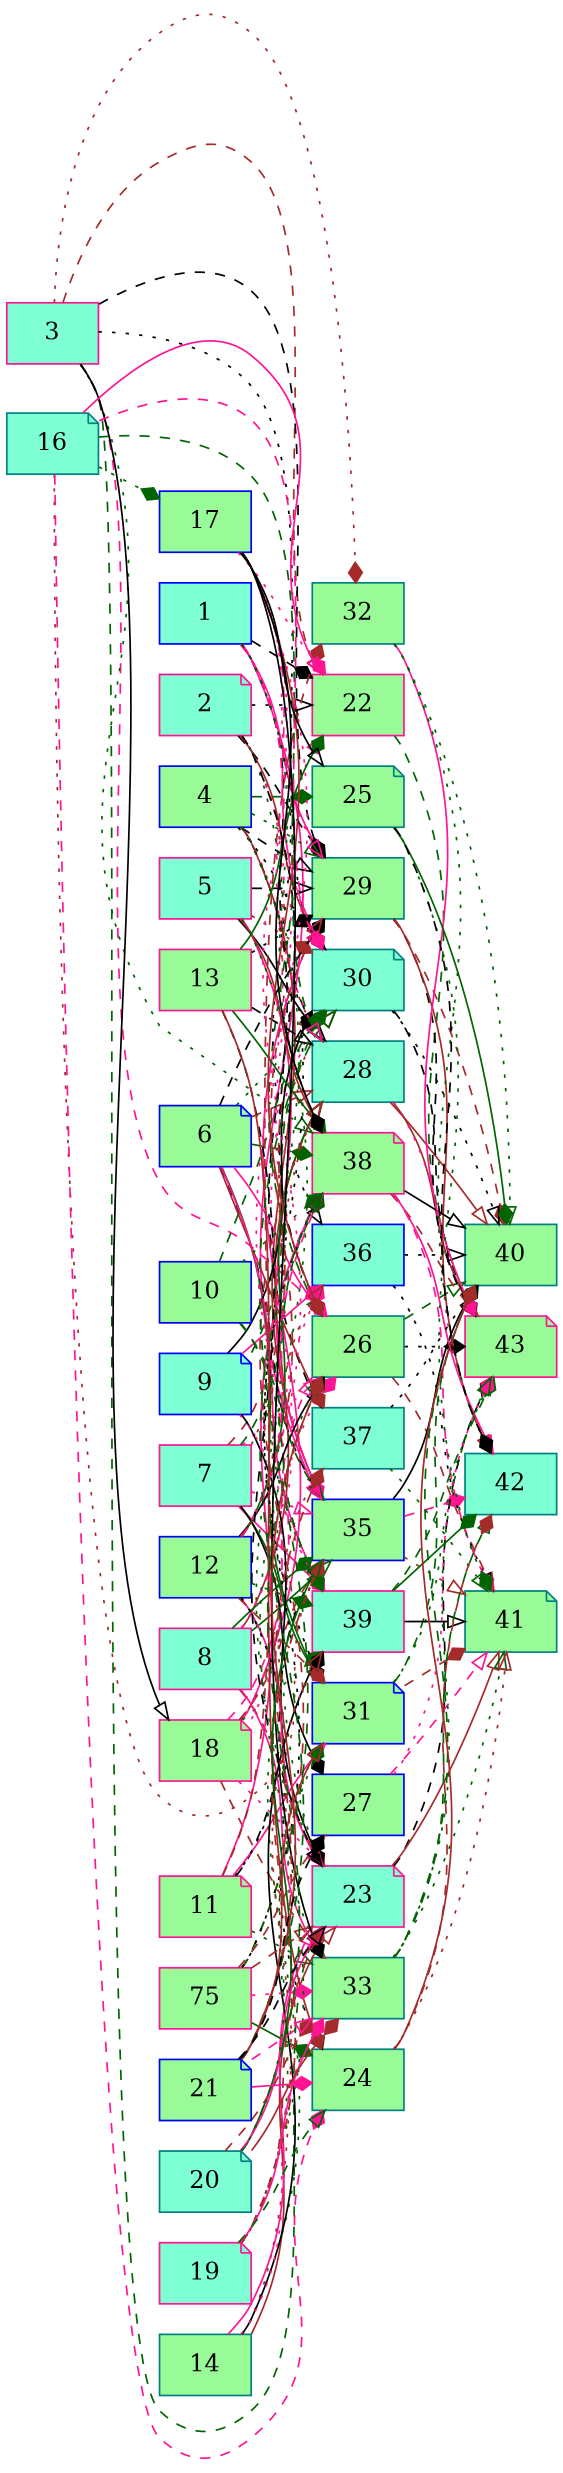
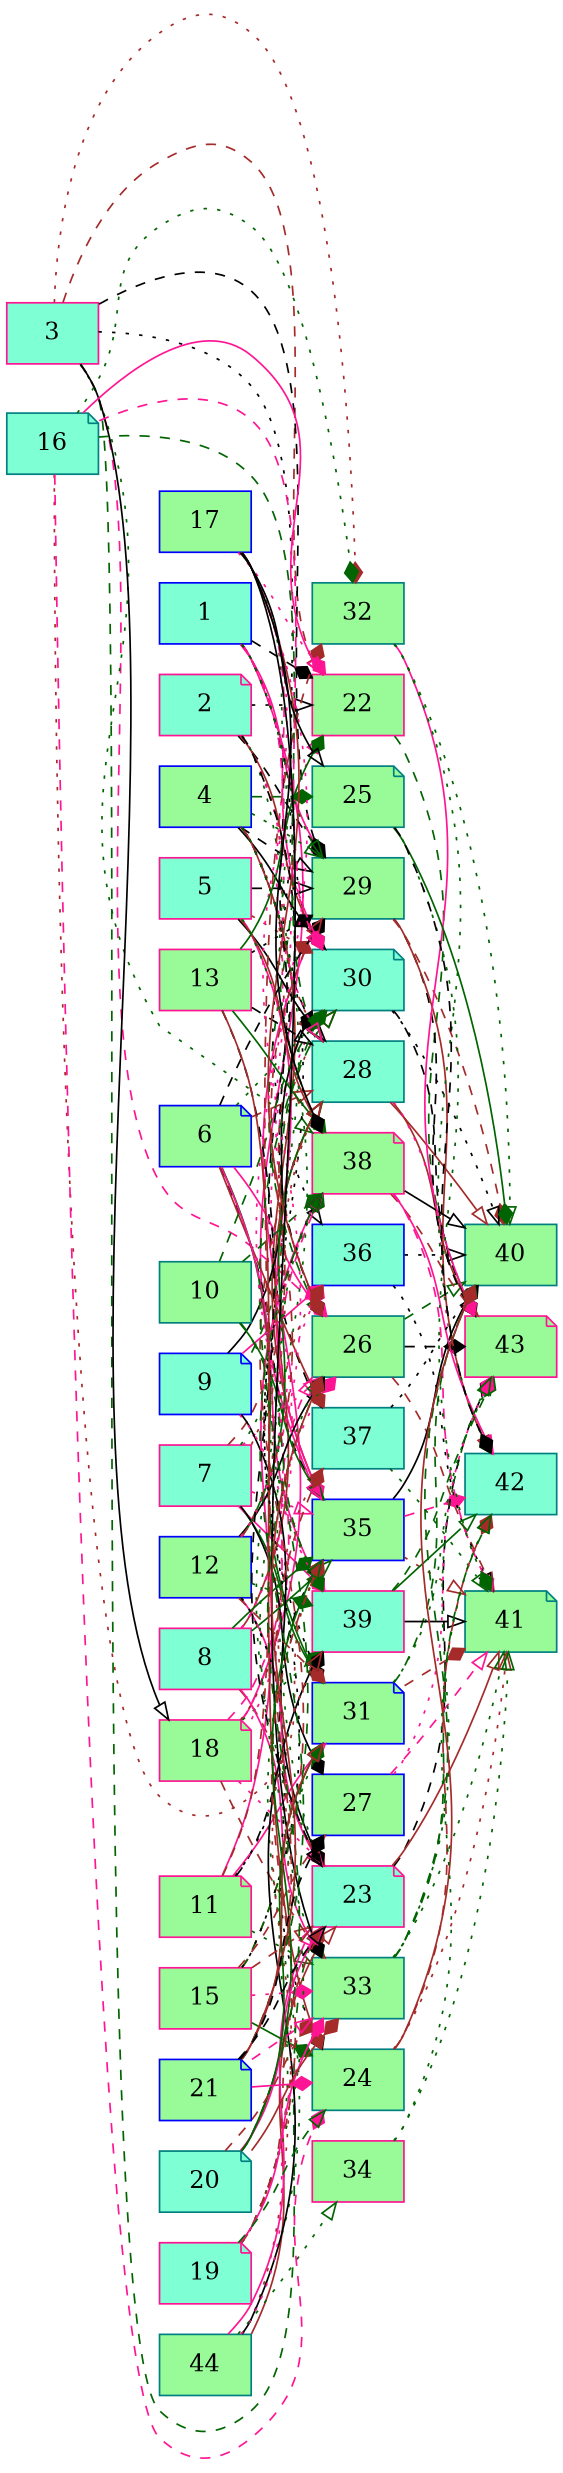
  digraph {
    rankdir=LR
    node [alpha=0.09 color=deeppink fillcolor=palegreen shape=box style=filled]
    edge [arrowhead=onormal color=darkgreen style=dashed]
    1 [alpha=0.14 color=blue expect_size=5964150689494267904 fillcolor=aquamarine]
    22 [alpha=0.19 expect_size=8870334029296932864]
    26 [color=teal expect_size=3235323037034488832]
    28 [alpha=0.15 color=teal expect_size=4671900274656520192 fillcolor=aquamarine]
    29 [alpha=0.08 color=teal expect_size=22717139019979740]
    30 [alpha=0.13 color=teal expect_size=7457585228961430528 fillcolor=aquamarine shape=note]
    35 [alpha=0.14 color=blue expect_size=254544043446336576]
    36 [alpha=0.17 color=blue expect_size=39381154065781080 fillcolor=aquamarine]
    38 [alpha=0.11 expect_size=7952467658692150427648 shape=note]
    43 [expect_size=78265431559623409664 shape=note]
    41 [alpha=0.08 color=teal expect_size=1839641337865581 shape=note]
    40 [color=teal expect_size=5818837388734879744]
    42 [alpha=0.05 color=teal expect_size=433637611347109184 fillcolor=aquamarine]
    2 [alpha=0.18 expect_size=589048772707460579328 fillcolor=aquamarine shape=note]
    23 [alpha=0.18 expect_size=38448232448290632 fillcolor=aquamarine shape=note]
    37 [alpha=0.11 color=teal expect_size=8432764470625180672 fillcolor=aquamarine]
    3 [alpha=0.14 expect_size=34857015985875728 fillcolor=aquamarine]
    32 [alpha=0.05 color=teal expect_size=672548693291114752]
    18 [alpha=0.07 expect_size=41690283775579864 shape=note]
    31 [alpha=0.11 color=blue expect_size=8346379601240458240 shape=note]
    4 [alpha=0.03 color=blue expect_size=10470076087903774048256]
    25 [alpha=0.04 color=teal expect_size=16014890560510502 shape=note]
    39 [alpha=0.10 expect_size=2087175555166333042688 fillcolor=aquamarine]
    5 [alpha=0.13 expect_size=9340554940221055041536 fillcolor=aquamarine]
    6 [alpha=0.07 color=blue expect_size=124454733797637750784 shape=note]
    7 [alpha=0.06 expect_size=181996019405403616 fillcolor=aquamarine]
    27 [alpha=0.03 color=blue expect_size=3546982683301545]
    8 [alpha=0.06 expect_size=4874922544247112704 fillcolor=aquamarine]
    33 [alpha=0.13 color=teal expect_size=55865553254696080]
    9 [alpha=0.15 color=blue expect_size=4172455910521012486144 fillcolor=aquamarine shape=note]
-   10 [alpha=0.10 color=blue expect_size=3040497580747985408]
+   10 [alpha=0.10 color=teal expect_size=3040497580747985408]
    11 [alpha=0.02 expect_size=1197561528247597924352 shape=note]
    12 [color=blue expect_size=6954627266407342080]
    24 [alpha=0.04 color=teal expect_size=3390673505948142592]
    13 [alpha=0.16 expect_size=72028566691584752]
-   14 [alpha=0.10 color=teal expect_size=1583590476612698368]
-   15 [alpha=0.11 expect_size=90946397304933760 label=75]
+   14 [alpha=0.10 color=teal expect_size=1583590476612698368 label=44]
+   34 [alpha=0.12 expect_size=64182370765664376]
+   15 [alpha=0.11 expect_size=90946397304933760]
    16 [alpha=0.12 color=teal expect_size=5566653067629286 fillcolor=aquamarine shape=note]
    17 [alpha=0.05 color=blue expect_size=62927321799762096]
    19 [alpha=0.06 expect_size=5854900420661804531712 fillcolor=aquamarine shape=note]
    20 [alpha=0.13 color=teal expect_size=185641602933330496 fillcolor=aquamarine shape=note]
    21 [alpha=0.15 color=blue expect_size=361545056887016512 shape=note]
    1 -> 22 [arrowhead=diamond color=black]
    1 -> 26
    1 -> 28 [color=black]
    1 -> 29 [arrowhead=diamond color=deeppink style=solid]
    1 -> 30 [arrowhead=diamond color=deeppink]
    1 -> 35 [color=deeppink style=solid]
    1 -> 36 [color=black style=dotted]
    1 -> 38 [arrowhead=diamond style=dotted]
    22 -> 43 [arrowhead=diamond]
-   26 -> 43 [arrowhead=diamond color=black style=dotted]
+   26 -> 43 [arrowhead=diamond color=black]
    26 -> 41 [color=brown]
    26 -> 40
    28 -> 43 [arrowhead=diamond color=brown style=solid]
    28 -> 40 [color=brown style=solid]
    28 -> 42 [color=deeppink style=dotted]
    29 -> 43 [color=black]
    29 -> 40 [arrowhead=diamond color=brown]
    29 -> 42 [color=brown style=solid]
    30 -> 43 [arrowhead=diamond color=black]
    30 -> 40 [color=black style=dotted]
    35 -> 41 [color=brown style=dotted]
    35 -> 40 [arrowhead=diamond color=black style=solid]
    35 -> 42 [arrowhead=diamond color=deeppink]
    36 -> 41 [color=black style=dotted]
    36 -> 40 [color=black style=dotted]
    38 -> 43 [color=brown]
    38 -> 41 [arrowhead=diamond color=deeppink]
    38 -> 40 [color=black style=solid]
    38 -> 42 [color=deeppink style=solid]
    2 -> 22 [color=black style=dotted]
    2 -> 26 [arrowhead=diamond color=deeppink style=dotted]
    2 -> 28 [color=brown style=dotted]
    2 -> 29 [arrowhead=diamond color=black]
    2 -> 30 [arrowhead=diamond color=brown style=solid]
    2 -> 38 [arrowhead=diamond color=deeppink style=dotted]
    2 -> 23 [arrowhead=diamond style=dotted]
    2 -> 37 [color=black]
    23 -> 43 [arrowhead=diamond color=black]
    23 -> 41 [color=brown style=solid]
    37 -> 41 [style=dotted]
    37 -> 40 [arrowhead=diamond color=black style=dotted]
    3 -> 22 [color=brown]
    3 -> 26 [arrowhead=diamond color=deeppink]
    3 -> 29 [arrowhead=diamond color=black]
    3 -> 30 [color=black style=dotted]
    3 -> 38 [style=dotted]
    3 -> 23
    3 -> 32 [arrowhead=diamond color=brown style=dotted]
    3 -> 18 [color=black style=solid]
    32 -> 43 [arrowhead=diamond color=deeppink style=solid]
    32 -> 40 [style=dotted]
    32 -> 42 [arrowhead=diamond style=dotted]
    18 -> 26 [arrowhead=diamond color=deeppink style=dotted]
    18 -> 26 [color=deeppink]
    18 -> 29 [color=deeppink style=solid]
-   18 -> 35 [color=brown]
    18 -> 38 [arrowhead=diamond color=deeppink]
    18 -> 23 [color=deeppink style=dotted]
    18 -> 37 [color=brown style=dotted]
    18 -> 39 [arrowhead=diamond style=dotted]
    18 -> 33 [color=brown]
    31 -> 43 [style=dotted]
    31 -> 41 [arrowhead=diamond color=brown]
    31 -> 40 [arrowhead=diamond]
    4 -> 26 [arrowhead=diamond color=black]
    4 -> 29 [color=black]
    4 -> 29 [style=dotted]
-   4 -> 30 [color=black style=dotted]
+   4 -> 30 [color=black style=solid]
    4 -> 35 [arrowhead=diamond color=brown style=solid]
    4 -> 38 [arrowhead=diamond color=brown style=dotted]
    4 -> 31 [arrowhead=diamond color=black style=dotted]
    4 -> 25 [arrowhead=diamond]
    4 -> 39 [style=dotted]
    25 -> 41 [arrowhead=diamond style=dotted]
    25 -> 40 [arrowhead=diamond style=solid]
    25 -> 42 [arrowhead=diamond color=black]
    39 -> 43 [arrowhead=diamond]
    39 -> 41 [color=black style=solid]
-   39 -> 42 [arrowhead=diamond style=solid]
+   39 -> 42 [style=solid]
    5 -> 28 [color=black style=solid]
    5 -> 29 [color=black]
    5 -> 30 [arrowhead=diamond color=brown style=dotted]
    5 -> 35 [arrowhead=diamond color=deeppink style=solid]
    5 -> 38 [arrowhead=diamond color=brown style=solid]
    5 -> 23 [style=dotted]
    6 -> 26 [color=deeppink style=solid]
    6 -> 28 [color=brown]
    6 -> 29 [arrowhead=diamond color=black]
    6 -> 30 [arrowhead=diamond style=dotted]
    6 -> 35 [color=black]
-   6 -> 38 [arrowhead=diamond]
    6 -> 37 [arrowhead=diamond color=brown style=solid]
    6 -> 31 [style=solid]
    6 -> 39 [arrowhead=diamond color=deeppink style=solid]
    7 -> 26 [color=deeppink style=dotted]
    7 -> 30 [color=brown style=dotted]
    7 -> 30 [color=brown]
    7 -> 35 [color=deeppink style=dotted]
-   7 -> 38 [arrowhead=diamond]
+   7 -> 38 [arrowhead=diamond style=dotted]
    7 -> 31 [style=solid]
    7 -> 39 [arrowhead=diamond color=deeppink style=solid]
    7 -> 27 [arrowhead=diamond color=black style=solid]
    27 -> 43 [arrowhead=diamond color=deeppink style=dotted]
    27 -> 41 [color=deeppink]
    8 -> 28 [color=brown style=solid]
    8 -> 30 [color=deeppink style=dotted]
    8 -> 35 [style=solid]
    8 -> 35 [arrowhead=diamond style=solid]
    8 -> 36 [arrowhead=diamond color=deeppink style=dotted]
    8 -> 23 [arrowhead=diamond color=brown]
    8 -> 33 [color=deeppink style=solid]
    33 -> 43 [style=dotted]
    33 -> 41 [style=dotted]
    33 -> 40 [arrowhead=diamond]
    33 -> 42
    9 -> 30
    9 -> 30 [arrowhead=diamond color=black style=solid]
    9 -> 36 [arrowhead=diamond color=deeppink style=solid]
    9 -> 23 [arrowhead=diamond color=black style=solid]
    9 -> 39 [arrowhead=diamond color=deeppink style=dotted]
    10 -> 30
-   10 -> 35
-   10 -> 38 [arrowhead=diamond style=dotted]
+   10 -> 35 [style=solid]
+   10 -> 38 [arrowhead=diamond]
    10 -> 39 [arrowhead=diamond]
    11 -> 35 [color=black]
    11 -> 38 [color=deeppink style=solid]
    11 -> 32 [arrowhead=diamond color=brown]
    11 -> 31 [color=deeppink style=solid]
    11 -> 39 [arrowhead=diamond color=black style=dotted]
    11 -> 33 [style=dotted]
    12 -> 22 [color=deeppink style=dotted]
    12 -> 26 [arrowhead=diamond color=black style=solid]
    12 -> 28 [style=solid]
    12 -> 29 [color=brown]
-   12 -> 36 [color=brown style=dotted]
-   12 -> 38 [color=deeppink]
+   12 -> 36 [arrowhead=diamond color=brown style=dotted]
+   12 -> 38 [color=deeppink style=dotted]
    12 -> 23 [color=deeppink style=solid]
    12 -> 31 [arrowhead=diamond color=brown]
    12 -> 39 [arrowhead=diamond style=dotted]
    12 -> 33 [arrowhead=diamond style=dotted]
    12 -> 24 [arrowhead=diamond color=black style=dotted]
    24 -> 41 [color=brown style=dotted]
    24 -> 40 [arrowhead=diamond color=brown style=solid]
    24 -> 42 [arrowhead=diamond color=brown]
    13 -> 22 [arrowhead=diamond style=solid]
    13 -> 28 [color=black]
    13 -> 29 [arrowhead=diamond color=black style=dotted]
    13 -> 38 [arrowhead=diamond style=solid]
    13 -> 23 [color=black]
    13 -> 24 [arrowhead=diamond color=brown style=solid]
    14 -> 28 [color=brown style=dotted]
    14 -> 35 [arrowhead=diamond style=dotted]
    14 -> 23 [color=brown style=solid]
    14 -> 23 [color=deeppink style=solid]
    14 -> 39 [color=black style=solid]
    14 -> 33 [color=deeppink style=dotted]
+   14 -> 34 [style=dotted]
+   34 -> 41 [style=dotted]
+   34 -> 42 [style=dotted]
    15 -> 28 [color=brown]
    15 -> 30 [arrowhead=diamond]
    15 -> 38 [color=black style=dotted]
    15 -> 23 [color=brown]
    15 -> 27 [color=brown]
    15 -> 33 [arrowhead=diamond color=deeppink style=dotted]
    15 -> 24 [arrowhead=diamond style=solid]
    16 -> 22 [color=deeppink style=solid]
    16 -> 28
    16 -> 30 [color=deeppink]
    16 -> 35 [arrowhead=diamond color=brown style=dotted]
-   16 -> 17 [arrowhead=diamond style=dotted]
+   16 -> 32 [arrowhead=diamond style=dotted]
    16 -> 24 [arrowhead=diamond color=deeppink]
    17 -> 22 [arrowhead=diamond color=deeppink style=dotted]
    17 -> 26 [arrowhead=diamond color=brown style=solid]
    17 -> 28 [color=deeppink style=dotted]
-   17 -> 29 [color=deeppink style=dotted]
+   17 -> 29 [style=dotted]
    17 -> 30 [arrowhead=diamond color=deeppink]
    17 -> 35 [color=deeppink style=dotted]
    17 -> 38 [arrowhead=diamond color=black style=solid]
    17 -> 25 [color=black style=solid]
    17 -> 33 [arrowhead=diamond color=black style=solid]
    19 -> 26 [style=dotted]
    19 -> 35 [arrowhead=diamond color=brown]
    19 -> 23 [arrowhead=diamond color=brown]
    19 -> 31 [arrowhead=diamond style=dotted]
    19 -> 39 [color=brown style=dotted]
    19 -> 33 [arrowhead=diamond color=deeppink style=solid]
    19 -> 24
    20 -> 26 [arrowhead=diamond]
    20 -> 35 [style=solid]
    20 -> 23 [color=deeppink style=solid]
-   20 -> 31 [style=dotted]
+   20 -> 31 [style=solid]
    20 -> 33 [arrowhead=diamond color=brown style=solid]
    20 -> 33 [arrowhead=diamond color=brown]
    21 -> 26 [arrowhead=diamond color=brown style=solid]
    21 -> 38
    21 -> 23 [color=black]
    21 -> 37 [arrowhead=diamond color=brown]
    21 -> 31 [color=brown style=solid]
    21 -> 27 [arrowhead=diamond color=black]
    21 -> 33 [color=deeppink]
    21 -> 24 [arrowhead=diamond color=deeppink style=solid]
  }
